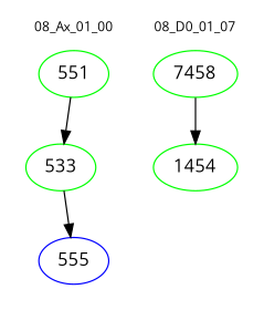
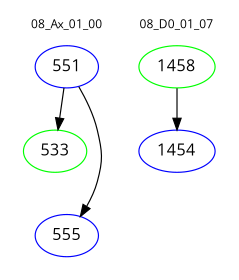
  digraph {
    fontname="Open Sans"
    node [color=green fontname="Open Sans"]
    edge [color=black fontname="Open Sans"]
-   n1 [label=551]
+   n1 [color=blue label=551]
    n2 [label=533]
    n3 [color=blue label=555]
-   n4 [label=7458]
-   n5 [label=1454]
+   n4 [label=1458]
+   n5 [color=blue label=1454]
    subgraph cluster_1 {
      color=white
      fontsize=10
      label="08_Ax_01_00"
      n1
      n2
      n3
    }
    subgraph cluster_2 {
      color=white
      fontsize=10
      label="08_D0_01_07"
      n4
      n5
    }
    n1 -> n2
-   n2 -> n3
+   n1 -> n3
    n4 -> n5
  }
